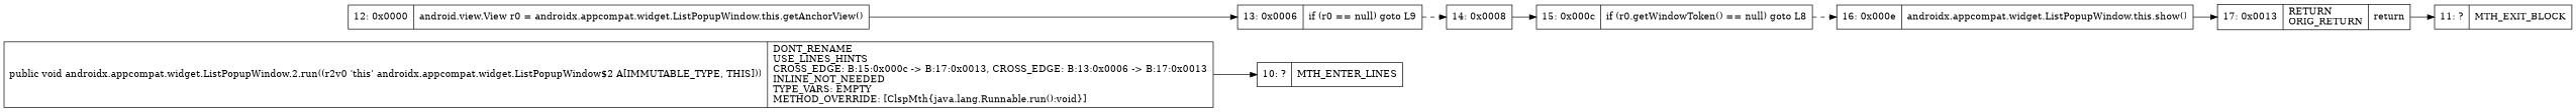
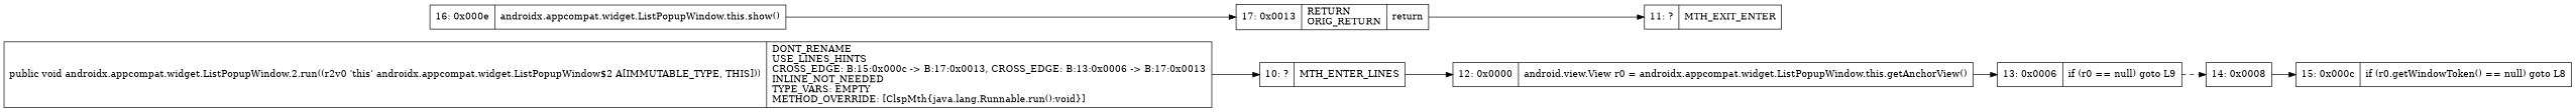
  digraph {
    rankdir=LR
    node [shape=record]
    n1 [label="{10\:\ ?|MTH_ENTER_LINES\l}"]
    n2 [label="{12\:\ 0x0000|android.view.View r0 = androidx.appcompat.widget.ListPopupWindow.this.getAnchorView()\l}"]
    n3 [label="{13\:\ 0x0006|if (r0 == null) goto L9\l}"]
    n4 [label="{14\:\ 0x0008}"]
    n5 [label="{15\:\ 0x000c|if (r0.getWindowToken() == null) goto L8\l}"]
    n6 [label="{16\:\ 0x000e|androidx.appcompat.widget.ListPopupWindow.this.show()\l}"]
    n7 [label="{17\:\ 0x0013|RETURN\lORIG_RETURN\l|return\l}"]
-   n8 [label="{11\:\ ?|MTH_EXIT_BLOCK\l}"]
+   n8 [label="{11\:\ ?|MTH_EXIT_ENTER\l}"]
    n9 [label="{public void androidx.appcompat.widget.ListPopupWindow.2.run((r2v0 'this' androidx.appcompat.widget.ListPopupWindow$2 A[IMMUTABLE_TYPE, THIS]))  | DONT_RENAME\lUSE_LINES_HINTS\lCROSS_EDGE: B:15:0x000c \-\> B:17:0x0013, CROSS_EDGE: B:13:0x0006 \-\> B:17:0x0013\lINLINE_NOT_NEEDED\lTYPE_VARS: EMPTY\lMETHOD_OVERRIDE: [ClspMth\{java.lang.Runnable.run():void\}]\l}"]
+   n1 -> n2
    n2 -> n3
    n3 -> n4 [style=dashed]
    n4 -> n5
-   n5 -> n6 [style=dashed]
    n6 -> n7
    n7 -> n8
    n9 -> n1
  }
